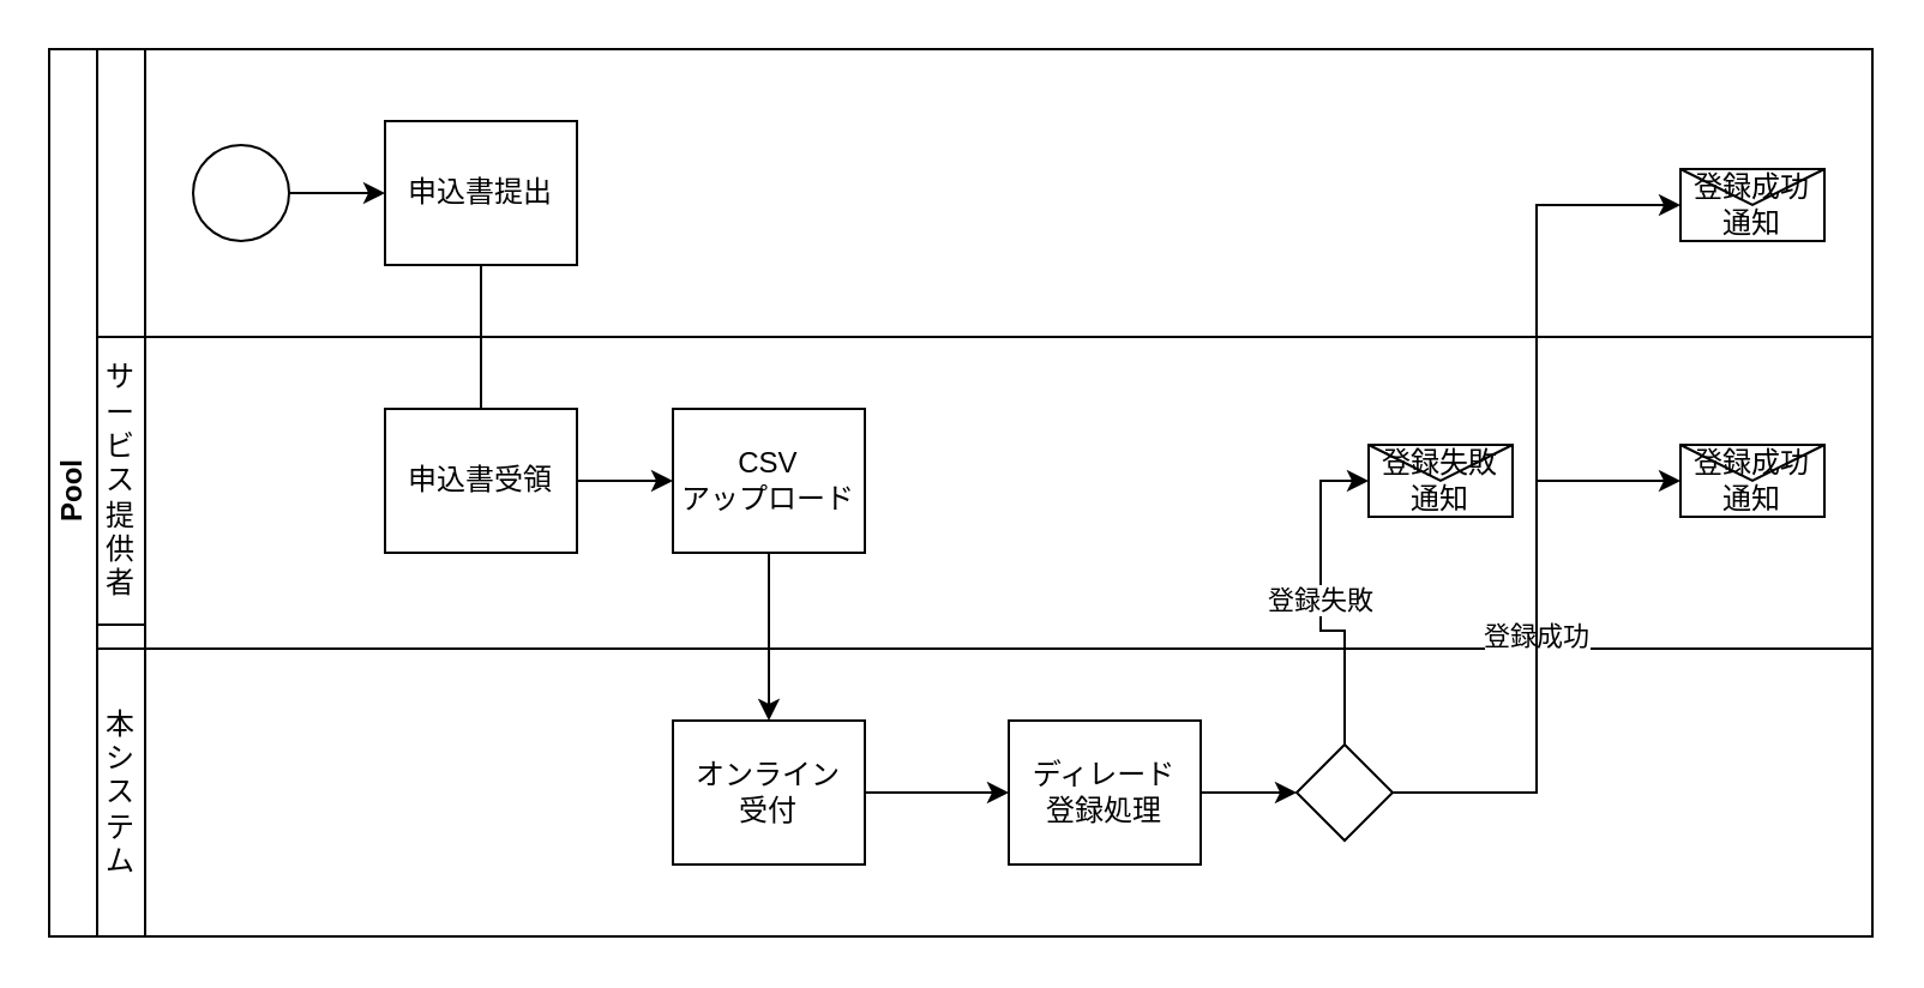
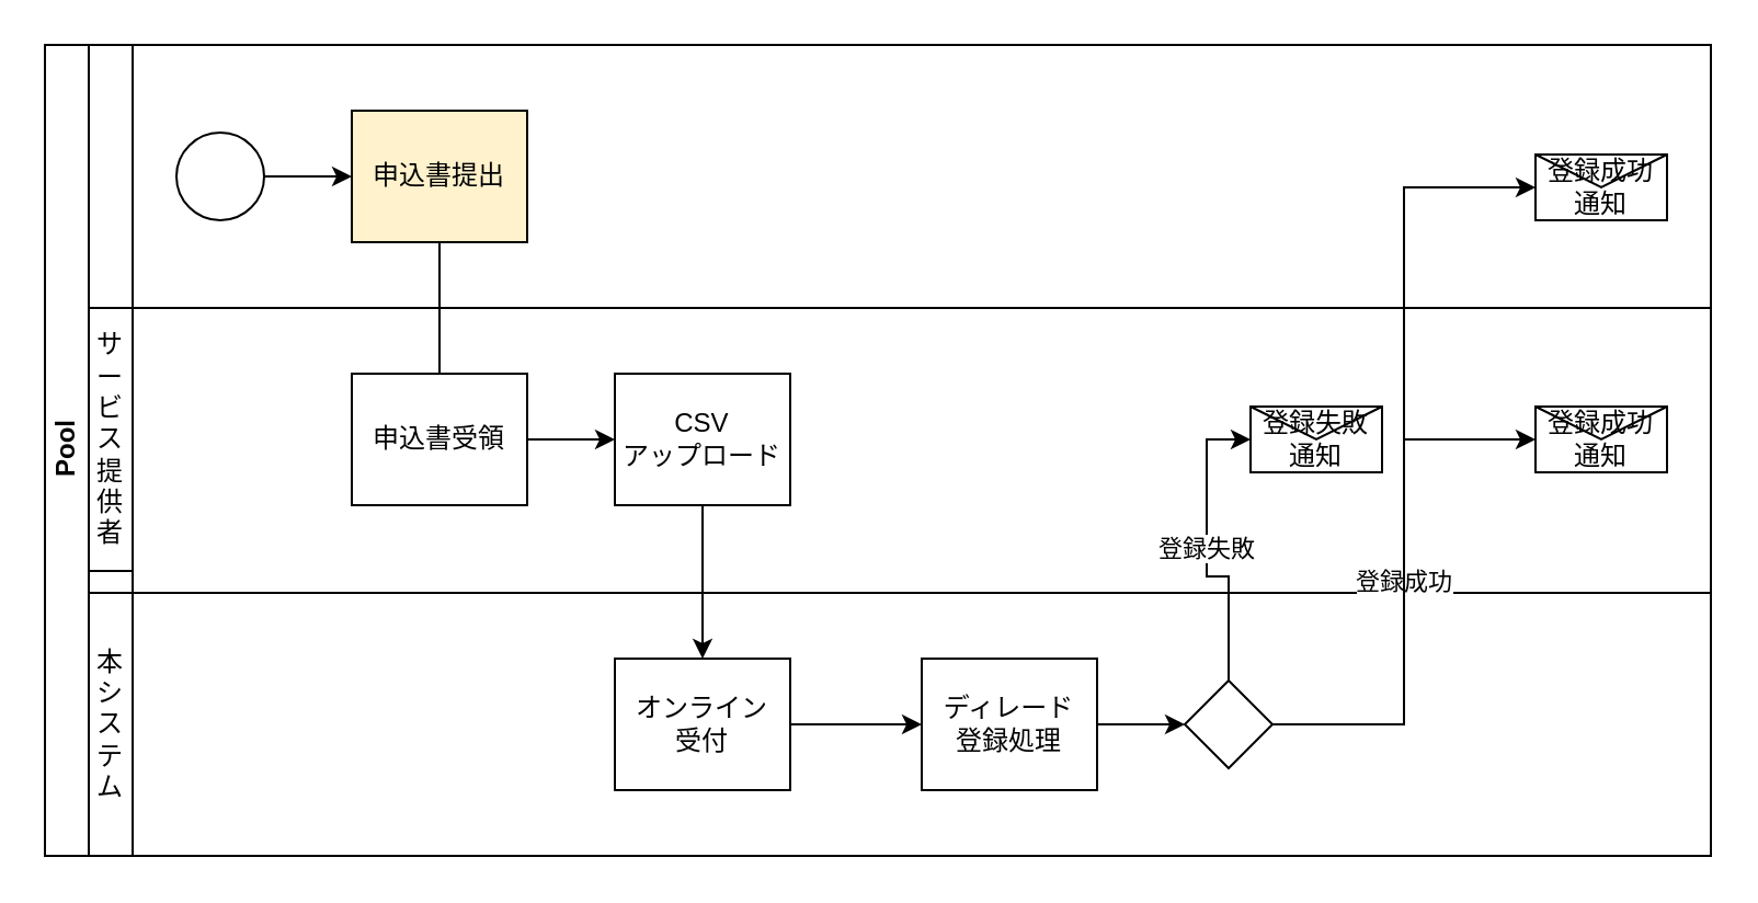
  <mxCell id="0" />
  <mxCell id="1" parent="0" />
  <mxCell id="2" value="Pool" style="swimlane;html=1;childLayout=stackLayout;resizeParent=1;resizeParentMax=0;horizontal=0;startSize=20;horizontalStack=0;" parent="1" vertex="1"><mxGeometry x="20" y="20" width="760" height="370" as="geometry" /></mxCell>
  <mxCell id="3" value="" style="edgeStyle=orthogonalEdgeStyle;rounded=0;orthogonalLoop=1;jettySize=auto;html=1;dashed=0;endArrow=none;endFill=0;" parent="2" source="7" target="11" edge="1"><mxGeometry relative="1" as="geometry" /></mxCell>
  <mxCell id="4" value="" style="swimlane;html=1;startSize=20;horizontal=0;" parent="2" vertex="1"><mxGeometry x="20" width="740" height="120" as="geometry"><mxRectangle x="20" width="740" height="40" as="alternateBounds" /></mxGeometry></mxCell>
  <mxCell id="5" value="" style="edgeStyle=orthogonalEdgeStyle;rounded=0;orthogonalLoop=1;jettySize=auto;html=1;" parent="4" source="6" target="7" edge="1"><mxGeometry relative="1" as="geometry" /></mxCell>
  <mxCell id="6" value="" style="ellipse;whiteSpace=wrap;html=1;" parent="4" vertex="1"><mxGeometry x="40" y="40" width="40" height="40" as="geometry" /></mxCell>
- <mxCell id="7" value="申込書提出" style="rounded=0;whiteSpace=wrap;html=1;fontFamily=Helvetica;fontSize=12;fontColor=#000000;align=center;fillColor=#ffffff;" parent="4" vertex="1"><mxGeometry x="120" y="30" width="80" height="60" as="geometry" /></mxCell>
+ <mxCell id="7" value="申込書提出" style="rounded=0;whiteSpace=wrap;html=1;fontFamily=Helvetica;fontSize=12;fontColor=#000000;align=center;fillColor=#fff2cc;" parent="4" vertex="1"><mxGeometry x="120" y="30" width="80" height="60" as="geometry" /></mxCell>
  <mxCell id="8" value="登録成功通知" style="shape=message;html=1;whiteSpace=wrap;html=1;outlineConnect=0;" parent="4" vertex="1"><mxGeometry x="660" y="50" width="60" height="30" as="geometry" /></mxCell>
  <mxCell id="9" value="" style="swimlane;html=1;startSize=20;horizontal=0;" parent="2" vertex="1"><mxGeometry x="20" y="120" width="740" height="130" as="geometry"><mxRectangle x="20" y="120" width="740" height="40" as="alternateBounds" /></mxGeometry></mxCell>
  <mxCell id="10" value="" style="edgeStyle=orthogonalEdgeStyle;rounded=0;orthogonalLoop=1;jettySize=auto;html=1;endArrow=classic;endFill=1;entryX=0;entryY=0.5;entryDx=0;entryDy=0;" parent="9" source="11" target="13" edge="1"><mxGeometry relative="1" as="geometry" /></mxCell>
  <mxCell id="11" value="申込書受領" style="rounded=0;whiteSpace=wrap;html=1;fontFamily=Helvetica;fontSize=12;fontColor=#000000;align=center;fillColor=#FFFFFF;" parent="9" vertex="1"><mxGeometry x="120" y="30" width="80" height="60" as="geometry" /></mxCell>
  <mxCell id="12" value="サービス提供者" style="rounded=0;whiteSpace=wrap;html=1;" parent="9" vertex="1"><mxGeometry width="20" height="120" as="geometry" /></mxCell>
  <mxCell id="13" value="CSV&lt;br&gt;アップロード" style="rounded=0;whiteSpace=wrap;html=1;fontFamily=Helvetica;fontSize=12;fontColor=#000000;align=center;fillColor=#FFFFFF;" parent="9" vertex="1"><mxGeometry x="240" y="30" width="80" height="60" as="geometry" /></mxCell>
  <mxCell id="14" value="登録成功通知" style="shape=message;html=1;whiteSpace=wrap;html=1;outlineConnect=0;" parent="9" vertex="1"><mxGeometry x="660" y="45" width="60" height="30" as="geometry" /></mxCell>
  <mxCell id="15" value="登録失敗通知" style="shape=message;html=1;whiteSpace=wrap;html=1;outlineConnect=0;" parent="9" vertex="1"><mxGeometry x="530" y="45" width="60" height="30" as="geometry" /></mxCell>
  <mxCell id="16" value="Lane 3" style="swimlane;html=1;startSize=20;horizontal=0;" parent="2" vertex="1"><mxGeometry x="20" y="250" width="740" height="120" as="geometry" /></mxCell>
  <mxCell id="17" value="本システム" style="rounded=0;whiteSpace=wrap;html=1;" parent="16" vertex="1"><mxGeometry width="20" height="120" as="geometry" /></mxCell>
  <mxCell id="18" style="edgeStyle=orthogonalEdgeStyle;rounded=0;orthogonalLoop=1;jettySize=auto;html=1;exitX=1;exitY=0.5;exitDx=0;exitDy=0;entryX=0;entryY=0.5;entryDx=0;entryDy=0;" parent="16" source="19" target="22" edge="1"><mxGeometry relative="1" as="geometry" /></mxCell>
  <mxCell id="19" value="オンライン&lt;br&gt;受付" style="rounded=0;whiteSpace=wrap;html=1;fontFamily=Helvetica;fontSize=12;fontColor=#000000;align=center;fillColor=#FFFFFF;" parent="16" vertex="1"><mxGeometry x="240" y="30" width="80" height="60" as="geometry" /></mxCell>
  <mxCell id="20" value="" style="rhombus;whiteSpace=wrap;html=1;fontFamily=Helvetica;fontSize=12;fontColor=#000000;align=center;" parent="16" vertex="1"><mxGeometry x="500" y="40" width="40" height="40" as="geometry" /></mxCell>
  <mxCell id="21" style="edgeStyle=orthogonalEdgeStyle;rounded=0;orthogonalLoop=1;jettySize=auto;html=1;exitX=1;exitY=0.5;exitDx=0;exitDy=0;entryX=0;entryY=0.5;entryDx=0;entryDy=0;" parent="16" source="22" target="20" edge="1"><mxGeometry relative="1" as="geometry" /></mxCell>
  <mxCell id="22" value="ディレード&lt;br&gt;登録処理" style="rounded=0;whiteSpace=wrap;html=1;fontFamily=Helvetica;fontSize=12;fontColor=#000000;align=center;fillColor=#FFFFFF;" parent="16" vertex="1"><mxGeometry x="380" y="30" width="80" height="60" as="geometry" /></mxCell>
  <mxCell id="23" style="edgeStyle=orthogonalEdgeStyle;rounded=0;orthogonalLoop=1;jettySize=auto;html=1;exitX=0.5;exitY=1;exitDx=0;exitDy=0;entryX=0.5;entryY=0;entryDx=0;entryDy=0;" parent="2" source="13" target="19" edge="1"><mxGeometry relative="1" as="geometry" /></mxCell>
  <mxCell id="24" value="登録成功" style="edgeStyle=orthogonalEdgeStyle;rounded=0;orthogonalLoop=1;jettySize=auto;html=1;exitX=1;exitY=0.5;exitDx=0;exitDy=0;entryX=0;entryY=0.5;entryDx=0;entryDy=0;" parent="2" source="20" target="14" edge="1"><mxGeometry relative="1" as="geometry" /></mxCell>
  <mxCell id="25" style="edgeStyle=orthogonalEdgeStyle;rounded=0;orthogonalLoop=1;jettySize=auto;html=1;exitX=1;exitY=0.5;exitDx=0;exitDy=0;entryX=0;entryY=0.5;entryDx=0;entryDy=0;" parent="2" source="20" target="8" edge="1"><mxGeometry relative="1" as="geometry" /></mxCell>
  <mxCell id="26" value="登録失敗" style="edgeStyle=orthogonalEdgeStyle;rounded=0;orthogonalLoop=1;jettySize=auto;html=1;exitX=0.5;exitY=0;exitDx=0;exitDy=0;entryX=0;entryY=0.5;entryDx=0;entryDy=0;" parent="2" source="20" target="15" edge="1"><mxGeometry relative="1" as="geometry" /></mxCell>
